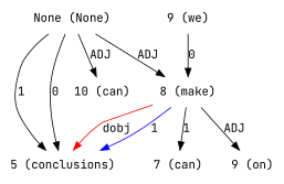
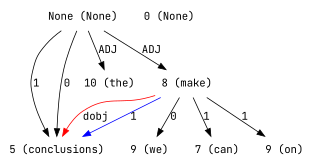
  digraph {
    fontname="JetBrains Mono"
    node [fontname="JetBrains Mono" shape=plaintext]
    edge [dir=forward fontname="JetBrains Mono"]
    n1 [label="None (None)"]
    n2 [label="5 (conclusions)"]
-   n3 [label="10 (can)"]
+   n3 [label="10 (the)"]
    n4 [label="8 (make)"]
    n5 [label="9 (we)"]
    n6 [label="7 (can)"]
    n7 [label="9 (on)"]
+   n8 [label="0 (None)"]
    n1 -> n2 [label=1]
    n1 -> n2 [label=0]
    n1 -> n3 [label=ADJ]
    n1 -> n4 [label=ADJ]
    n4 -> n2 [color=red label=dobj]
    n4 -> n2 [color=blue label=1]
-   n5 -> n4 [label=0]
+   n4 -> n5 [label=0]
    n4 -> n6 [label=1]
-   n4 -> n7 [label=ADJ]
+   n4 -> n7 [label=1]
  }
